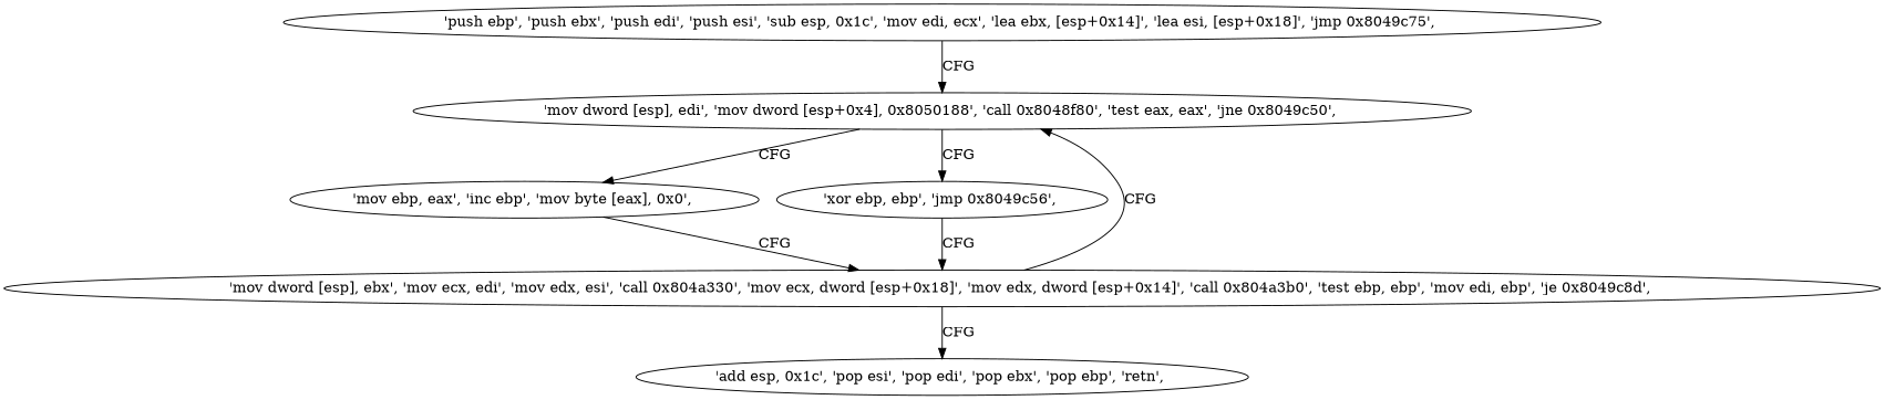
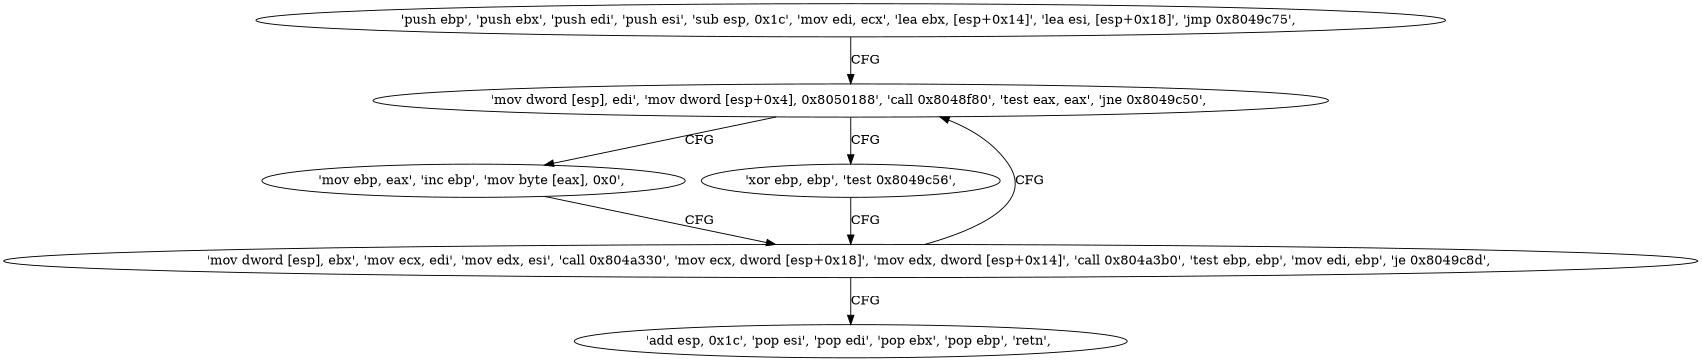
  digraph {
    n1 [label="'push ebp', 'push ebx', 'push edi', 'push esi', 'sub esp, 0x1c', 'mov edi, ecx', 'lea ebx, [esp+0x14]', 'lea esi, [esp+0x18]', 'jmp 0x8049c75', "]
    n2 [label="'mov dword [esp], edi', 'mov dword [esp+0x4], 0x8050188', 'call 0x8048f80', 'test eax, eax', 'jne 0x8049c50', "]
    n3 [label="'mov ebp, eax', 'inc ebp', 'mov byte [eax], 0x0', "]
-   n4 [label="'xor ebp, ebp', 'jmp 0x8049c56', "]
+   n4 [label="'xor ebp, ebp', 'test 0x8049c56',"]
    n5 [label="'mov dword [esp], ebx', 'mov ecx, edi', 'mov edx, esi', 'call 0x804a330', 'mov ecx, dword [esp+0x18]', 'mov edx, dword [esp+0x14]', 'call 0x804a3b0', 'test ebp, ebp', 'mov edi, ebp', 'je 0x8049c8d', "]
    n6 [label="'add esp, 0x1c', 'pop esi', 'pop edi', 'pop ebx', 'pop ebp', 'retn', "]
    n1 -> n2 [label=CFG]
    n2 -> n3 [label=CFG]
    n2 -> n4 [label=CFG]
    n3 -> n5 [label=CFG]
    n4 -> n5 [label=CFG]
    n5 -> n2 [label=CFG]
    n5 -> n6 [label=CFG]
  }
